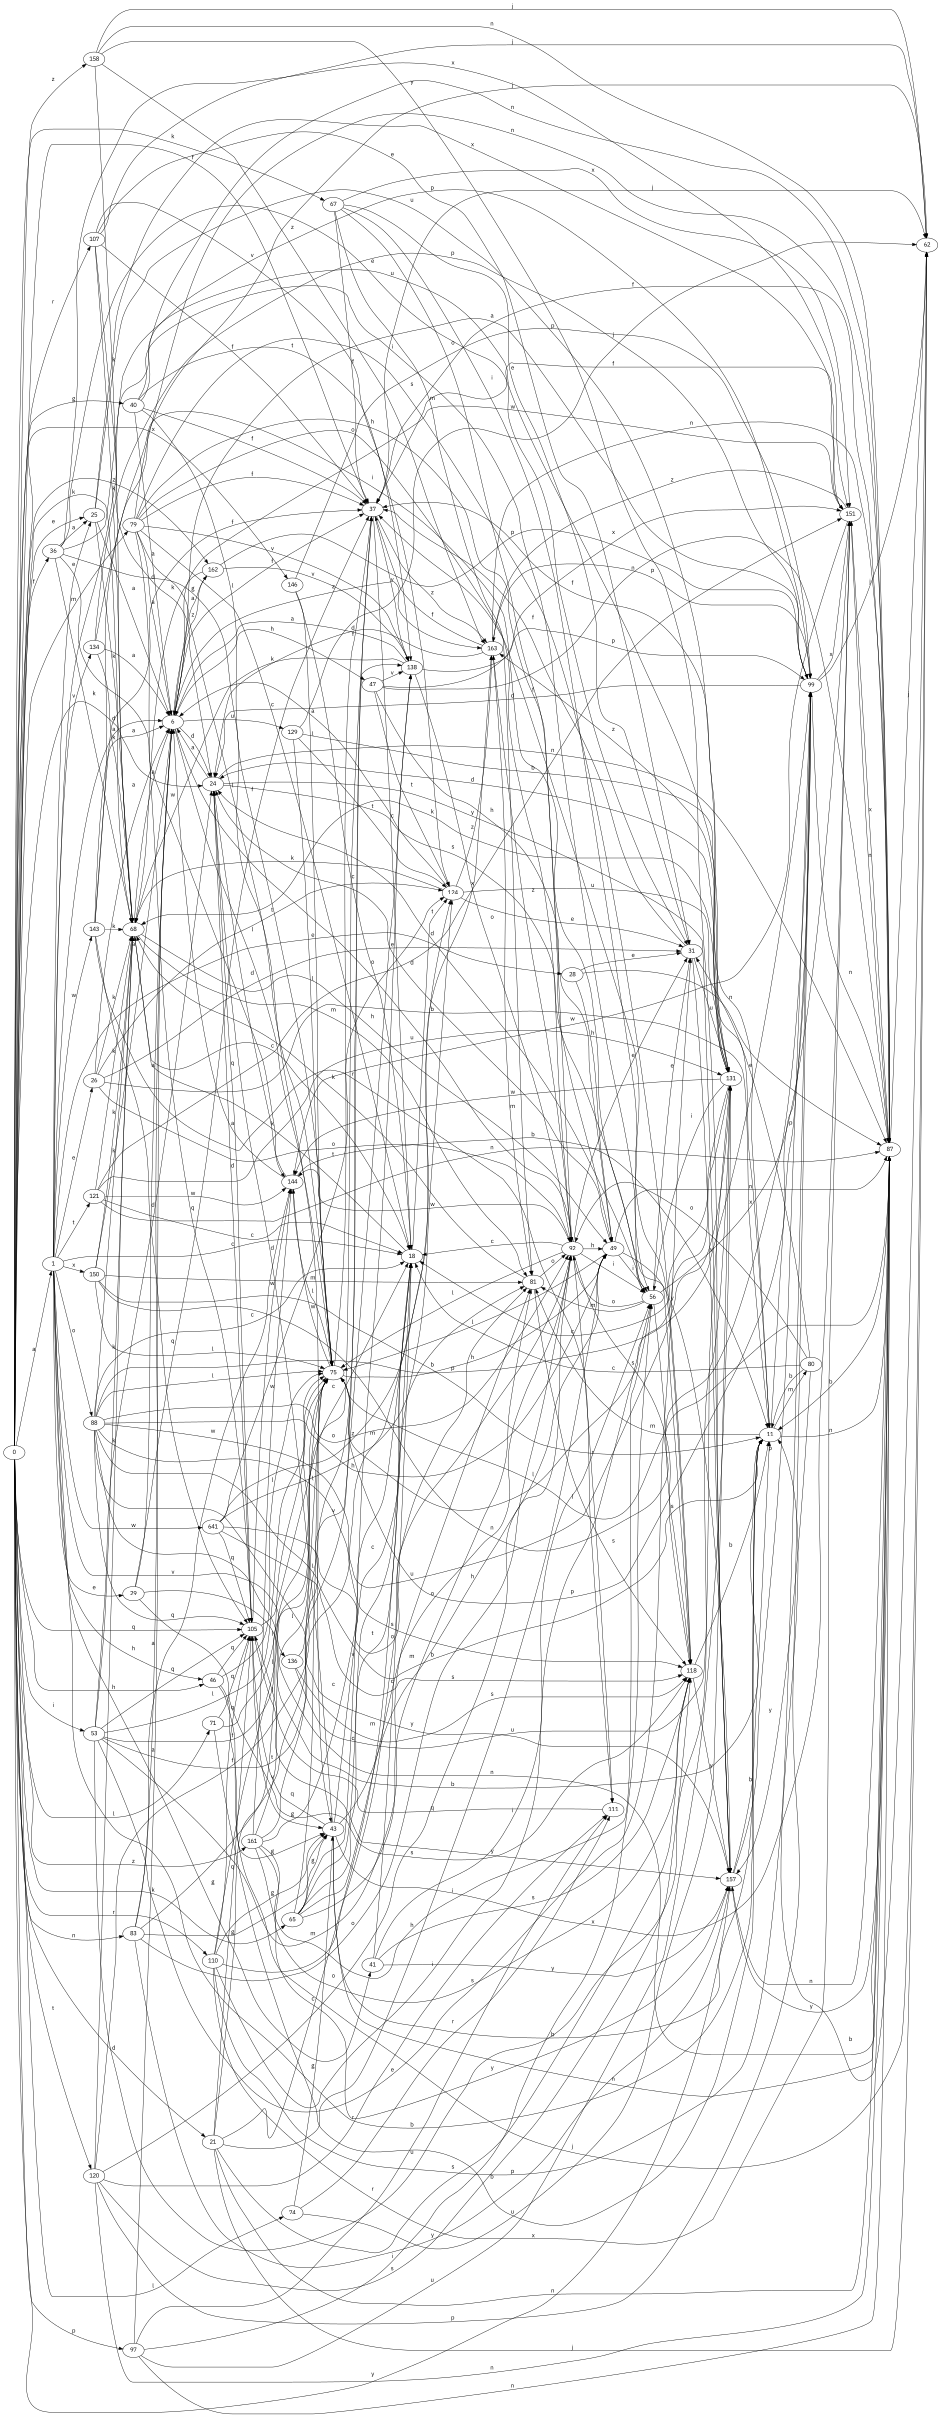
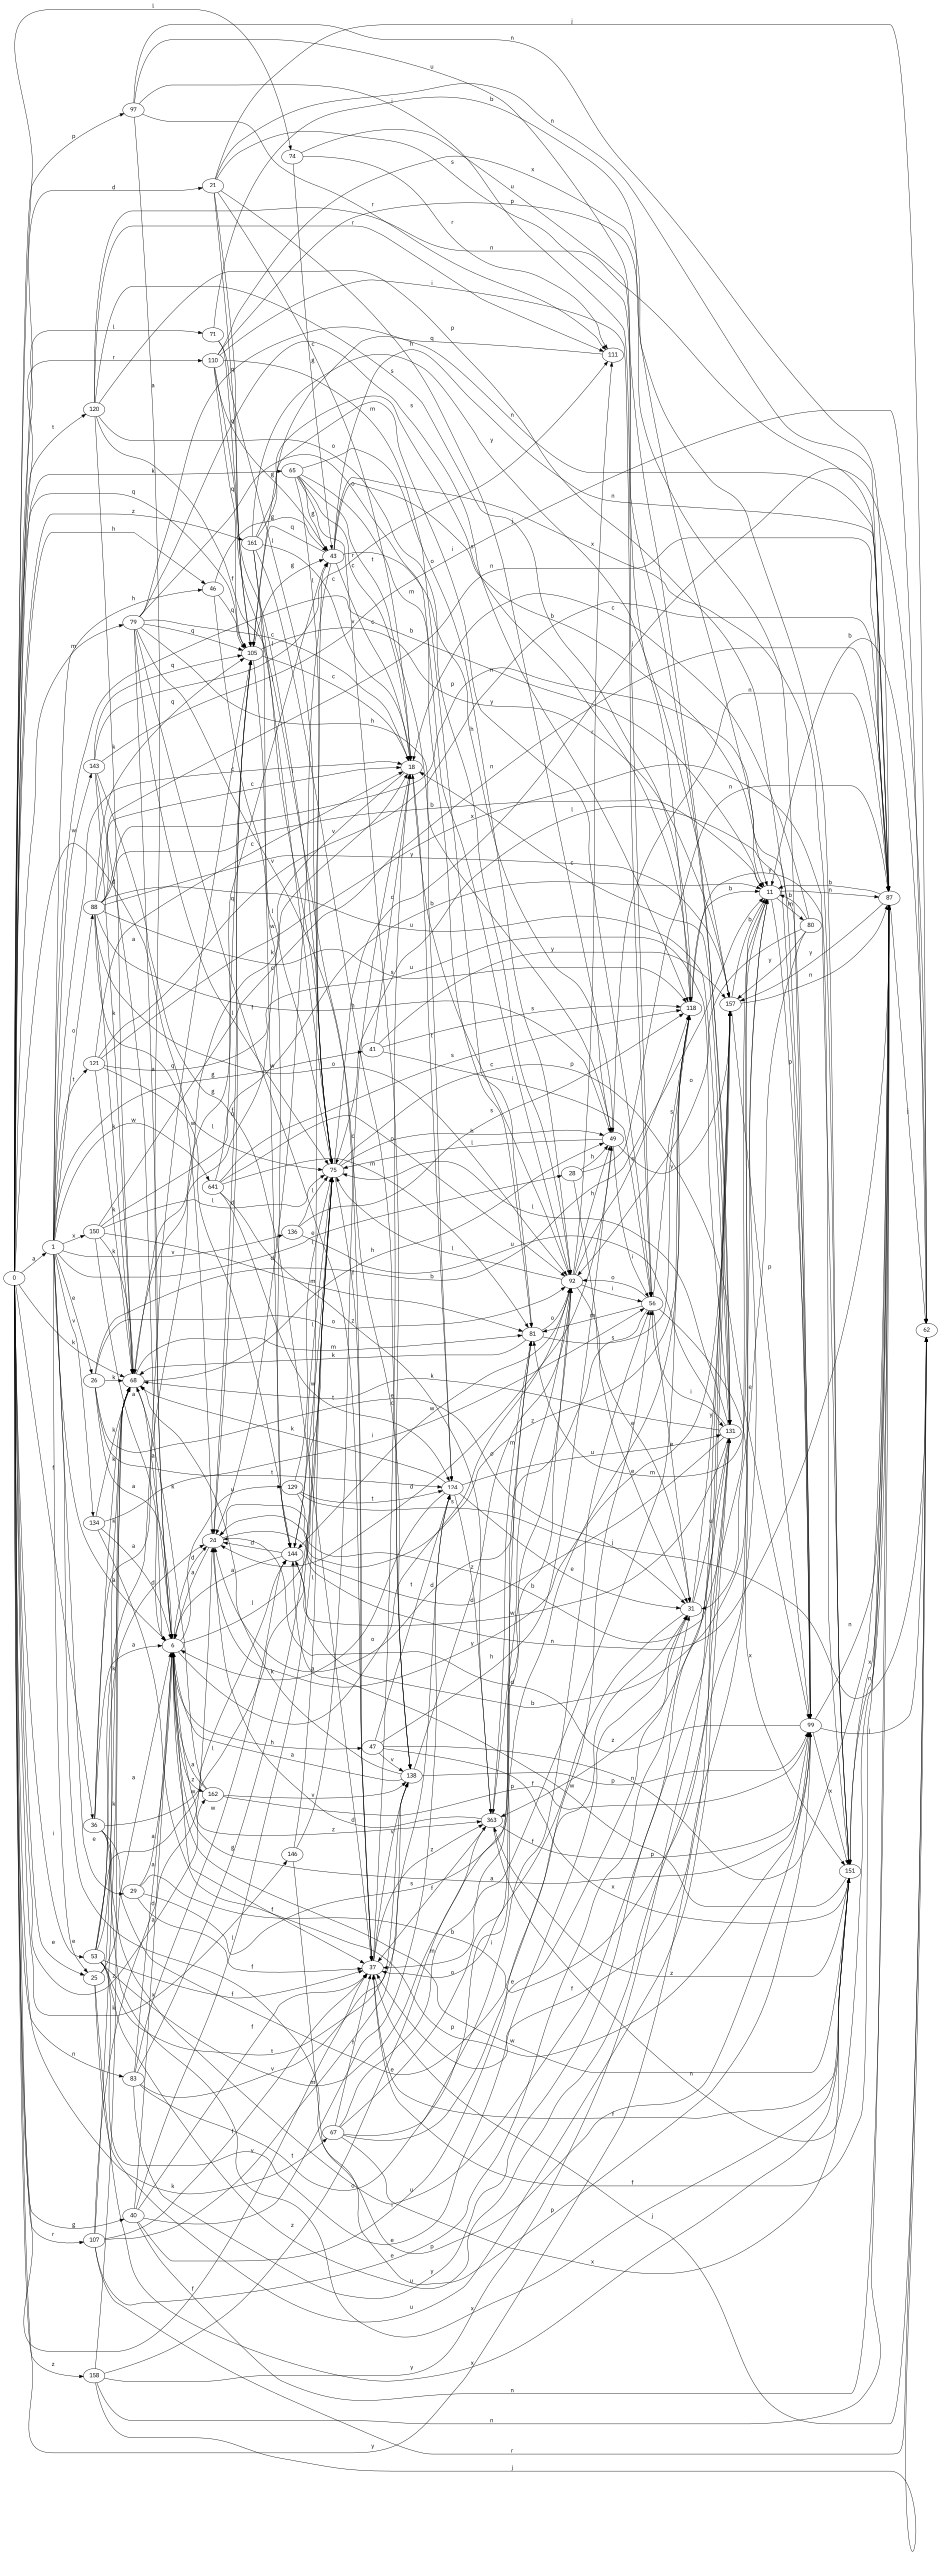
  strict digraph {
    fontname="IBM Plex Sans"
    rankdir=LR
    node [fontname="IBM Plex Sans"]
    edge [fontname="IBM Plex Sans"]
    0
    1
    21
    24
    25
    36
    37
    40
    46
    53
    65
    67
    68
    71
    74
    79
    83
    97
    105
    107
    110
    120
    146
    157
    158
    161
    162
    6
    11
    18
    26
    28
    29
    41
    88
    99
    121
    134
    136
    n40 [label=641]
    143
    150
    75
    87
    49
    62
    118
    151
    131
    31
    43
    144
-   163
+   163 [label=363]
    138
    124
    56
    81
    92
    111
    47
    129
    80
    0 -> 1 [label=a]
    0 -> 21 [label=d]
    0 -> 24 [label=d]
    0 -> 25 [label=e]
    0 -> 36 [label=f]
    0 -> 37 [label=f]
    0 -> 40 [label=g]
    0 -> 46 [label=h]
    0 -> 53 [label=i]
    0 -> 65 [label=k]
    0 -> 67 [label=k]
    0 -> 68 [label=k]
    0 -> 71 [label=l]
    0 -> 74 [label=l]
    0 -> 79 [label=m]
    0 -> 83 [label=n]
    0 -> 97 [label=p]
    0 -> 105 [label=q]
    0 -> 107 [label=r]
    0 -> 110 [label=r]
    0 -> 120 [label=t]
    0 -> 146 [label=x]
    0 -> 157 [label=y]
    0 -> 158 [label=z]
    0 -> 161 [label=z]
    0 -> 162 [label=z]
    1 -> 25 [label=e]
    1 -> 46 [label=h]
    1 -> 6 [label=a]
    1 -> 11 [label=b]
    1 -> 18 [label=c]
    1 -> 26 [label=e]
    1 -> 28 [label=e]
    1 -> 29 [label=e]
    1 -> 41 [label=g]
    1 -> 88 [label=o]
    1 -> 99 [label=p]
    1 -> 121 [label=t]
    1 -> 134 [label=v]
    1 -> 136 [label=v]
    1 -> n40 [label=w]
    1 -> 143 [label=w]
    1 -> 150 [label=x]
    21 -> 105 [label=q]
    21 -> 18 [label=c]
    21 -> 75 [label=l]
    21 -> 87 [label=n]
    21 -> 49 [label=h]
    21 -> 62 [label=j]
    21 -> 118 [label=s]
    24 -> 105 [label=q]
    24 -> 157 [label=y]
    24 -> 6 [label=a]
    24 -> 87 [label=n]
    24 -> 118 [label=s]
    25 -> 68 [label=k]
    25 -> 6 [label=a]
    25 -> 151 [label=x]
    25 -> 131 [label=u]
    36 -> 68 [label=k]
-   36 -> 25 [label=a]
+   36 -> 6 [label=a]
    36 -> 151 [label=x]
    36 -> 131 [label=u]
    36 -> 31 [label=e]
    36 -> 43 [label=g]
    36 -> 144 [label=w]
    37 -> 18 [label=c]
    37 -> 62 [label=j]
    37 -> 163 [label=z]
    37 -> 138 [label=v]
    40 -> 37 [label=f]
    40 -> 6 [label=a]
    40 -> 75 [label=l]
    40 -> 87 [label=n]
    40 -> 124 [label=t]
    40 -> 56 [label=i]
    46 -> 105 [label=q]
    46 -> 75 [label=l]
    46 -> 43 [label=g]
    53 -> 24 [label=d]
    53 -> 37 [label=f]
    53 -> 68 [label=k]
    53 -> 105 [label=q]
    53 -> 75 [label=l]
    53 -> 131 [label=u]
    53 -> 31 [label=e]
    53 -> 124 [label=t]
    53 -> 81 [label=m]
    65 -> 18 [label=c]
    65 -> 75 [label=l]
    65 -> 43 [label=g]
    65 -> 138 [label=v]
    65 -> 124 [label=t]
    65 -> 81 [label=m]
    65 -> 92 [label=o]
    67 -> 37 [label=f]
    67 -> 151 [label=x]
    67 -> 31 [label=e]
    67 -> 56 [label=i]
    67 -> 81 [label=m]
    67 -> 92 [label=o]
    68 -> 6 [label=a]
    68 -> 18 [label=c]
    68 -> 49 [label=h]
    68 -> 81 [label=m]
    71 -> 105 [label=q]
    71 -> 11 [label=b]
    71 -> 75 [label=l]
    74 -> 131 [label=u]
    74 -> 43 [label=g]
    74 -> 111 [label=r]
    79 -> 37 [label=f]
    79 -> 105 [label=q]
    79 -> 6 [label=a]
    79 -> 18 [label=c]
    79 -> 75 [label=l]
    79 -> 87 [label=n]
    79 -> 49 [label=h]
    79 -> 118 [label=s]
    79 -> 138 [label=v]
    79 -> 92 [label=o]
    83 -> 157 [label=y]
    83 -> 6 [label=a]
    83 -> 43 [label=g]
    83 -> 144 [label=w]
    83 -> 138 [label=v]
    83 -> 92 [label=o]
    97 -> 6 [label=a]
    97 -> 87 [label=n]
    97 -> 131 [label=u]
    97 -> 56 [label=i]
    97 -> 111 [label=r]
    105 -> 24 [label=d]
    105 -> 157 [label=y]
    105 -> 18 [label=c]
    105 -> 43 [label=g]
    105 -> 144 [label=w]
    107 -> 24 [label=d]
    107 -> 37 [label=f]
    107 -> 68 [label=k]
-   107 -> 62 [label=j]
+   107 -> 62 [label=r]
    107 -> 31 [label=e]
    107 -> 138 [label=v]
    110 -> 105 [label=q]
    110 -> 99 [label=p]
    110 -> 75 [label=l]
    110 -> 151 [label=x]
    110 -> 43 [label=g]
    110 -> 56 [label=i]
    110 -> 81 [label=m]
    120 -> 37 [label=f]
    120 -> 68 [label=k]
    120 -> 99 [label=p]
    120 -> 87 [label=n]
    120 -> 118 [label=s]
    120 -> 92 [label=o]
    120 -> 111 [label=r]
    146 -> 18 [label=c]
    146 -> 99 [label=p]
    146 -> 75 [label=l]
    157 -> 11 [label=b]
    157 -> 99 [label=p]
    157 -> 87 [label=n]
    158 -> 68 [label=k]
    158 -> 157 [label=y]
    158 -> 87 [label=n]
    158 -> 62 [label=j]
    158 -> 163 [label=z]
    161 -> 157 [label=y]
    161 -> 18 [label=c]
    161 -> 75 [label=l]
    161 -> 118 [label=s]
    161 -> 144 [label=w]
    161 -> 138 [label=v]
    161 -> 56 [label=i]
    162 -> 68 [label=k]
    162 -> 6 [label=a]
    162 -> 99 [label=p]
    162 -> 138 [label=v]
    6 -> 24 [label=d]
    6 -> 37 [label=f]
    6 -> 162 [label=z]
    6 -> 75 [label=l]
    6 -> 151 [label=w]
    6 -> 163 [label=z]
    6 -> 92 [label=o]
    6 -> 47 [label=h]
    6 -> 129 [label=u]
    11 -> 37 [label=f]
    11 -> 99 [label=p]
    11 -> 87 [label=n]
    11 -> 81 [label=m]
    11 -> 80 [label=m]
    18 -> 68 [label=k]
    18 -> 124 [label=t]
    26 -> 68 [label=k]
    26 -> 6 [label=a]
    26 -> 11 [label=b]
    26 -> 31 [label=e]
    26 -> 124 [label=t]
    26 -> 92 [label=o]
    28 -> 87 [label=n]
    28 -> 49 [label=h]
    28 -> 31 [label=e]
    29 -> 37 [label=f]
    29 -> 6 [label=a]
    29 -> 11 [label=b]
    29 -> 118 [label=s]
    41 -> 157 [label=y]
    41 -> 18 [label=c]
    41 -> 118 [label=s]
    41 -> 56 [label=i]
    88 -> 68 [label=k]
    88 -> 105 [label=q]
    88 -> 157 [label=y]
    88 -> 11 [label=b]
    88 -> 18 [label=c]
    88 -> 99 [label=p]
    88 -> 75 [label=l]
    88 -> 87 [label=n]
    88 -> 49 [label=h]
    88 -> 118 [label=s]
    88 -> 131 [label=u]
    88 -> 92 [label=o]
    99 -> 24 [label=d]
    99 -> 6 [label=a]
    99 -> 75 [label=l]
    99 -> 87 [label=n]
    99 -> 62 [label=j]
    99 -> 151 [label=x]
    121 -> 68 [label=k]
    121 -> 18 [label=c]
    121 -> 87 [label=n]
    121 -> 151 [label=x]
    121 -> 131 [label=u]
    121 -> 144 [label=w]
    134 -> 68 [label=k]
    134 -> 6 [label=a]
    134 -> 99 [label=p]
    134 -> 56 [label=i]
    136 -> 75 [label=l]
    136 -> 118 [label=s]
    136 -> 131 [label=u]
    n40 -> 105 [label=q]
    n40 -> 118 [label=s]
    n40 -> 163 [label=z]
    n40 -> 124 [label=t]
    n40 -> 81 [label=m]
    n40 -> 92 [label=o]
    143 -> 37 [label=f]
    143 -> 68 [label=k]
    143 -> 105 [label=q]
    143 -> 6 [label=a]
    143 -> 62 [label=j]
    143 -> 111 [label=r]
    150 -> 68 [label=k]
    150 -> 6 [label=a]
    150 -> 11 [label=b]
    150 -> 75 [label=l]
    150 -> 87 [label=n]
    150 -> 81 [label=m]
    75 -> 37 [label=f]
    75 -> 99 [label=p]
    75 -> 49 [label=h]
-   46 -> 62 [label=j]
+   75 -> 62 [label=j]
    75 -> 144 [label=w]
    87 -> 37 [label=f]
    87 -> 157 [label=y]
    87 -> 11 [label=b]
    87 -> 62 [label=j]
    87 -> 151 [label=x]
    49 -> 24 [label=d]
    49 -> 157 [label=y]
    49 -> 75 [label=l]
    49 -> 87 [label=n]
    49 -> 56 [label=i]
    62 -> 11 [label=b]
    118 -> 37 [label=f]
-   118 -> 157 [label=y]
+   118 -> 151 [label=y]
    118 -> 11 [label=b]
    151 -> 37 [label=f]
    151 -> 87 [label=n]
    151 -> 144 [label=w]
    151 -> 163 [label=z]
    131 -> 24 [label=d]
    131 -> 68 [label=k]
    131 -> 18 [label=c]
    131 -> 75 [label=l]
    131 -> 144 [label=w]
    131 -> 163 [label=z]
    131 -> 56 [label=i]
    31 -> 37 [label=f]
    31 -> 157 [label=y]
    31 -> 131 [label=u]
    43 -> 24 [label=d]
    43 -> 105 [label=q]
    43 -> 11 [label=b]
    43 -> 18 [label=c]
    43 -> 87 [label=n]
    43 -> 49 [label=h]
    43 -> 151 [label=x]
    144 -> 24 [label=d]
    144 -> 6 [label=a]
    144 -> 11 [label=b]
    144 -> 75 [label=l]
    163 -> 24 [label=d]
    163 -> 37 [label=f]
    163 -> 99 [label=p]
    163 -> 87 [label=n]
    163 -> 81 [label=m]
    138 -> 68 [label=k]
    138 -> 6 [label=a]
    138 -> 99 [label=p]
    138 -> 92 [label=o]
    124 -> 68 [label=k]
    124 -> 6 [label=a]
    124 -> 131 [label=u]
    124 -> 31 [label=e]
    124 -> 163 [label=z]
    56 -> 24 [label=d]
    56 -> 118 [label=s]
    56 -> 151 [label=x]
    56 -> 31 [label=e]
    56 -> 81 [label=m]
    56 -> 92 [label=o]
    81 -> 68 [label=k]
    81 -> 118 [label=s]
    81 -> 92 [label=o]
    92 -> 18 [label=c]
    92 -> 75 [label=l]
    92 -> 49 [label=h]
    92 -> 118 [label=s]
    92 -> 31 [label=e]
    92 -> 144 [label=w]
    92 -> 163 [label=z]
    92 -> 56 [label=i]
    92 -> 111 [label=r]
    111 -> 105 [label=q]
    47 -> 87 [label=n]
    47 -> 49 [label=h]
    47 -> 151 [label=x]
    47 -> 138 [label=v]
    47 -> 124 [label=t]
    129 -> 11 [label=b]
    129 -> 75 [label=l]
    129 -> 62 [label=j]
    129 -> 124 [label=t]
    80 -> 157 [label=y]
    80 -> 11 [label=b]
    80 -> 18 [label=c]
    80 -> 31 [label=e]
    80 -> 92 [label=o]
  }
